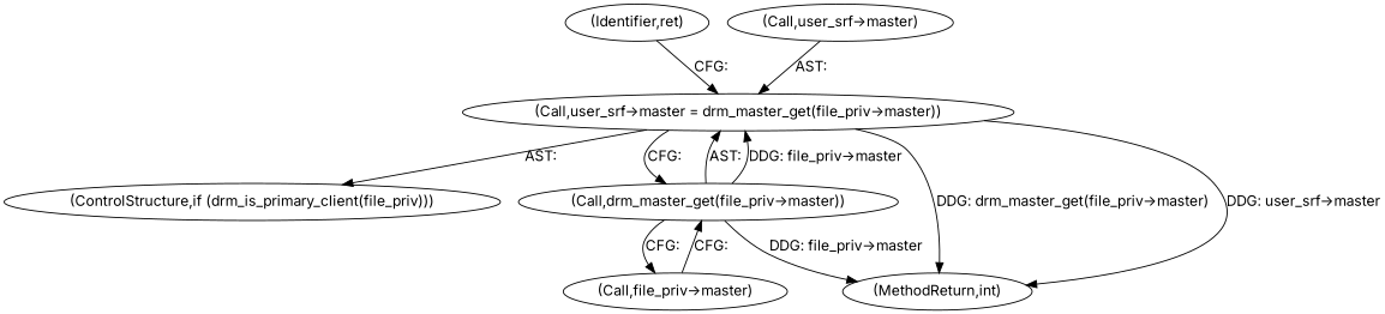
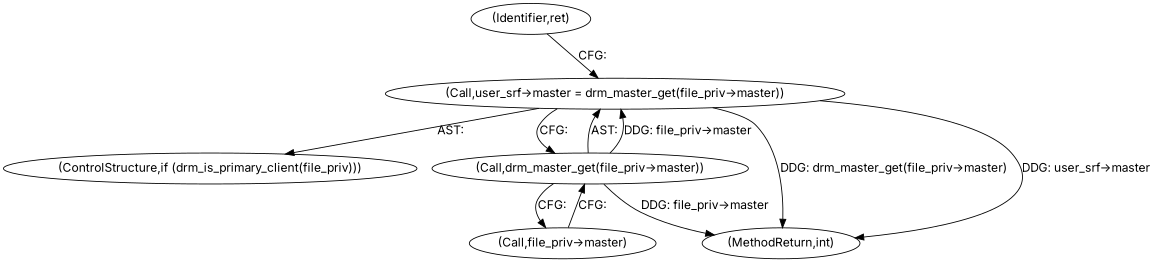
  digraph {
    fontname=Inter
    node [fontname=Inter]
    edge [fontname=Inter]
    n1 [label="(Call,user_srf->master = drm_master_get(file_priv->master))"]
    n2 [label="(Call,drm_master_get(file_priv->master))"]
    n3 [label="(ControlStructure,if (drm_is_primary_client(file_priv)))"]
    n4 [label="(MethodReturn,int)"]
    n5 [label="(Call,file_priv->master)"]
    n6 [label="(Identifier,ret)"]
-   n7 [label="(Call,user_srf->master)"]
    n1 -> n2 [label="CFG: "]
    n1 -> n3 [label="AST: "]
    n1 -> n4 [label="DDG: drm_master_get(file_priv->master)"]
    n1 -> n4 [label="DDG: user_srf->master"]
    n2 -> n1 [label="AST: "]
    n2 -> n1 [label="DDG: file_priv->master"]
    n2 -> n4 [label="DDG: file_priv->master"]
    n2 -> n5 [label="CFG: "]
    n5 -> n2 [label="CFG: "]
    n6 -> n1 [label="CFG: "]
-   n7 -> n1 [label="AST: "]
  }
